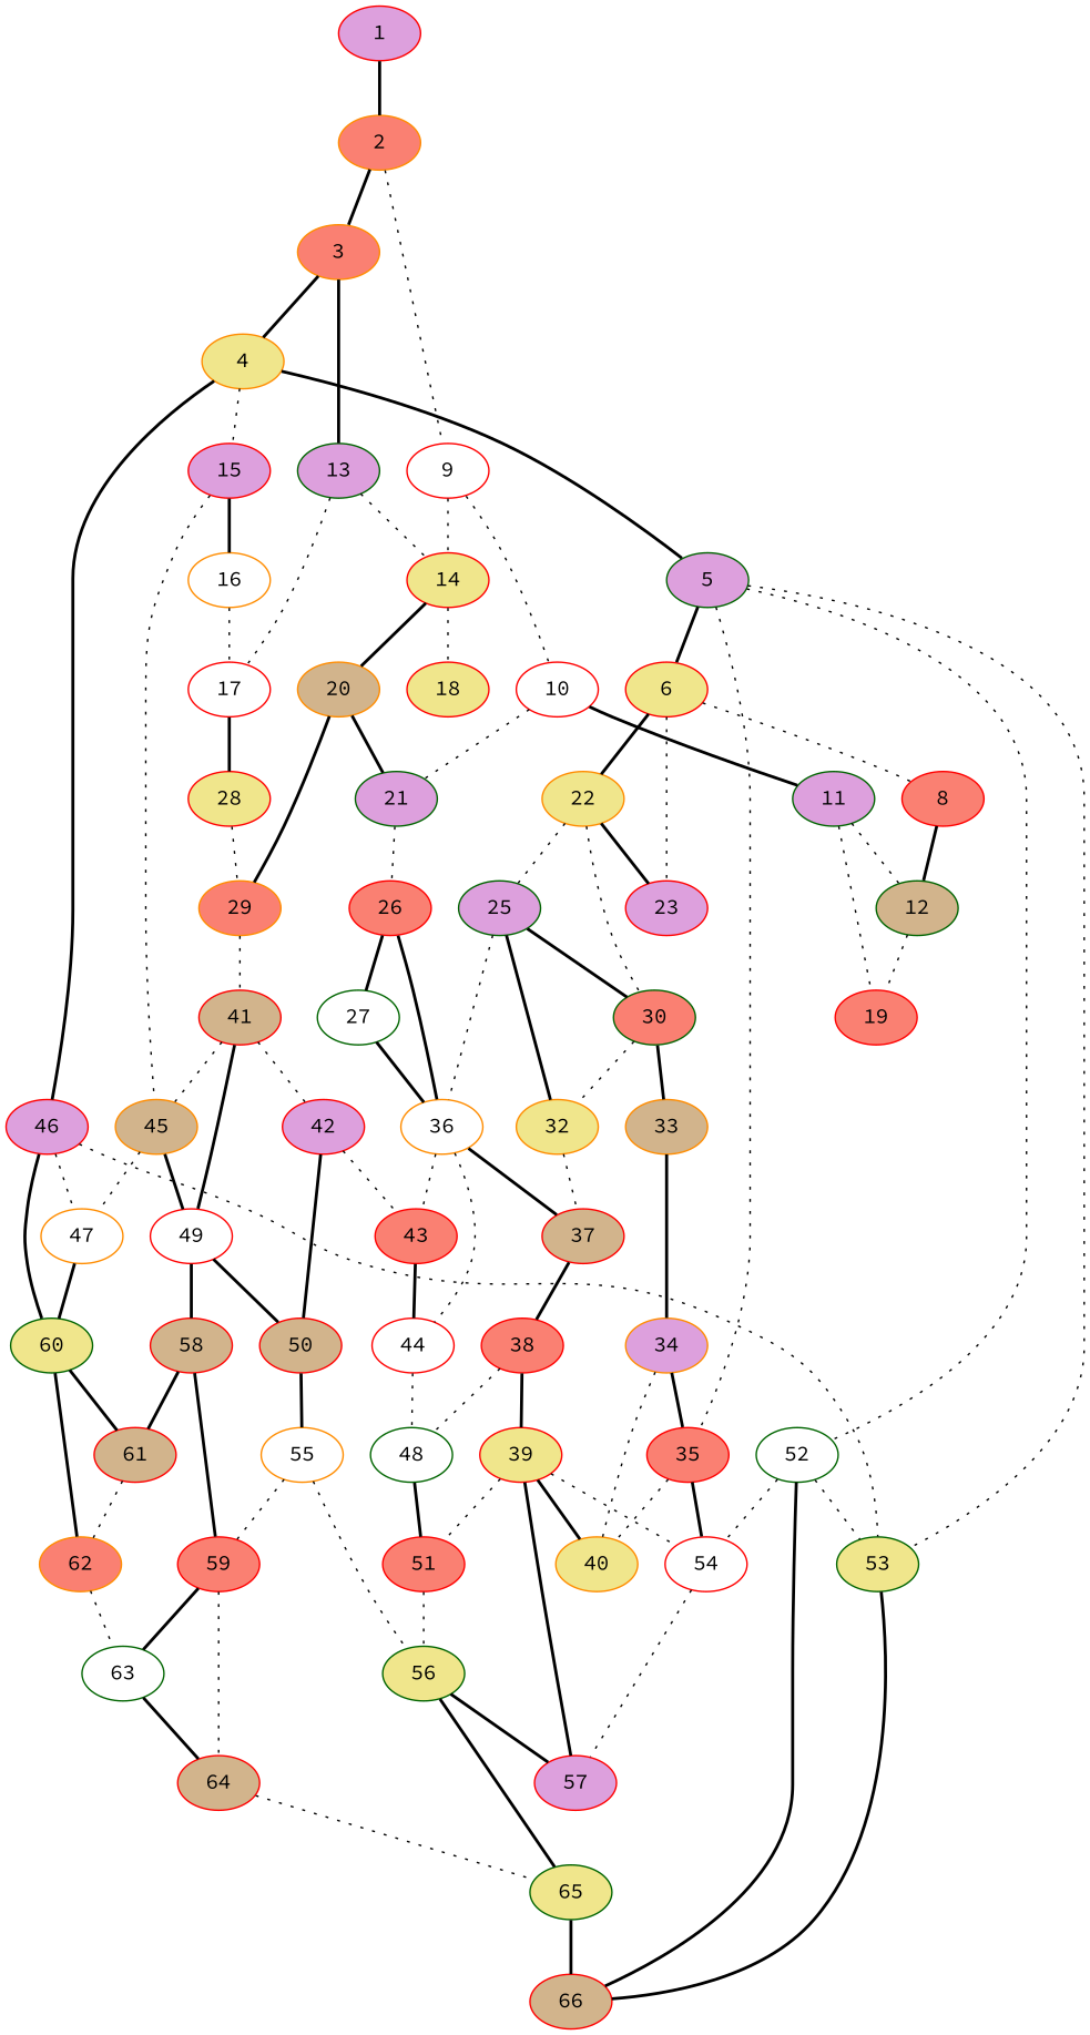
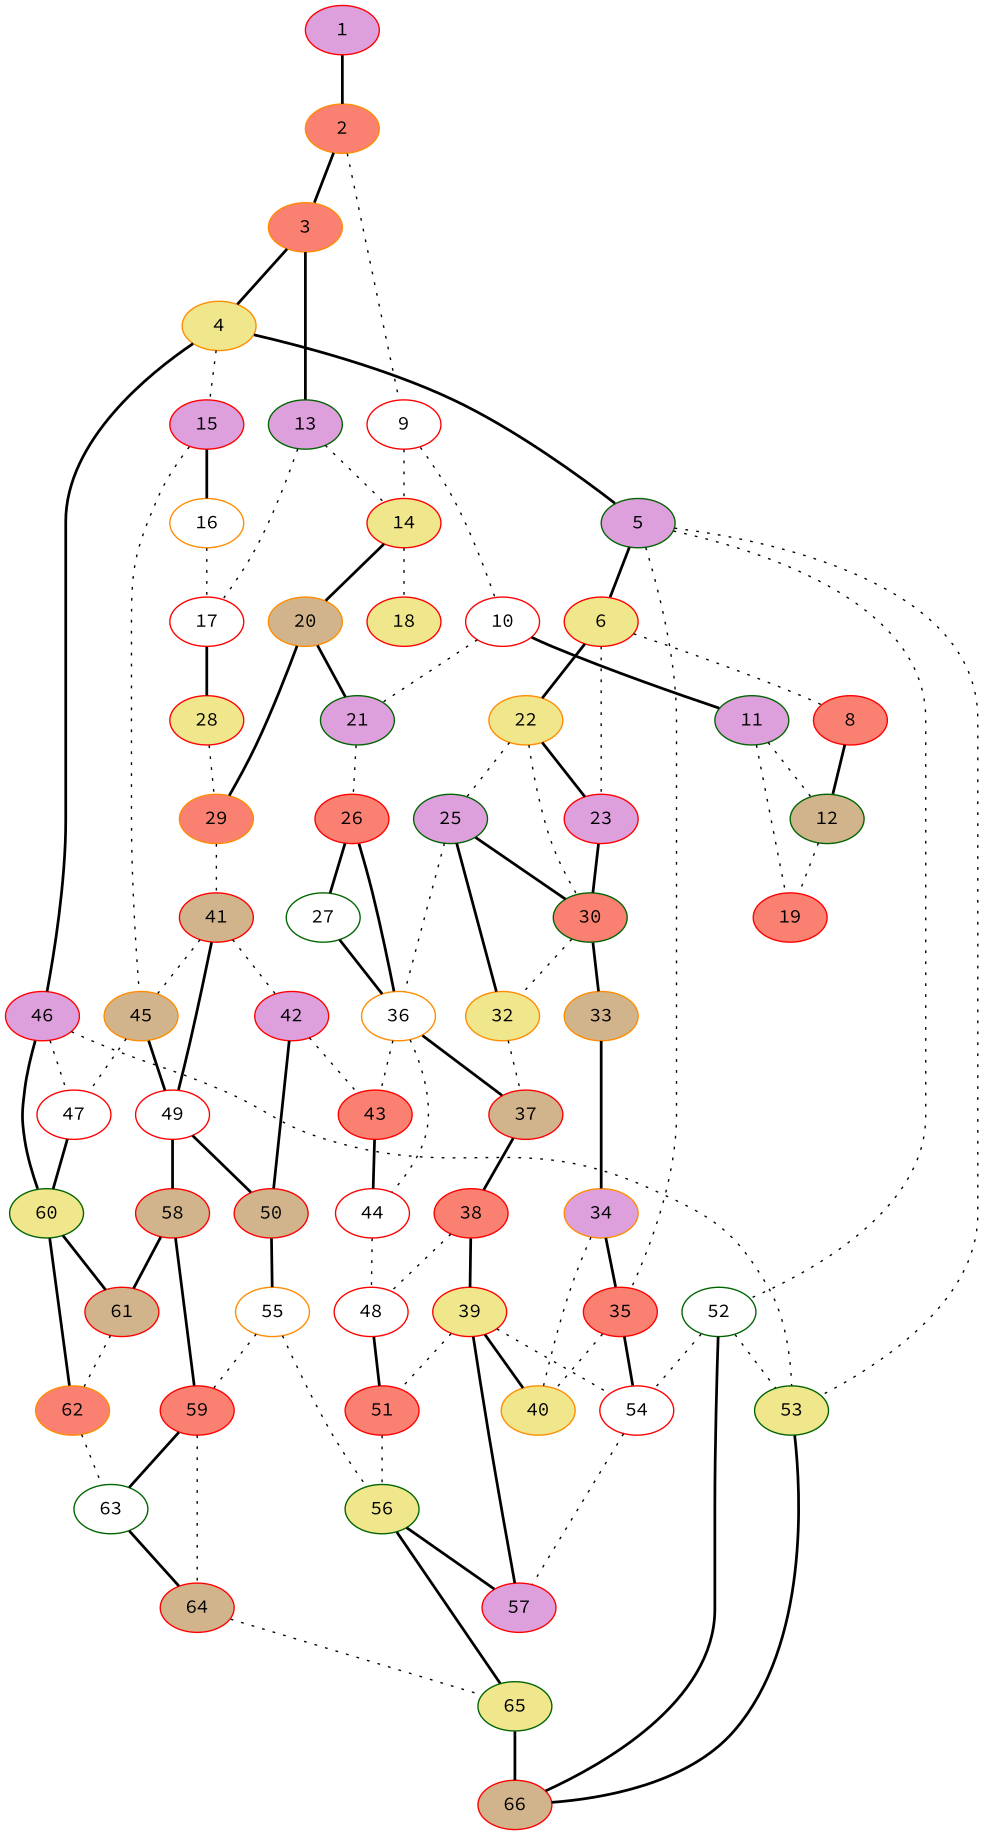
  graph {
    fontname="Source Code Pro"
    node [color=red fillcolor=white fontname="Source Code Pro" style=filled]
    edge [fontname="Source Code Pro" style=bold weight=1.0]
    1 [fillcolor=plum]
    2 [color=darkorange fillcolor=salmon]
    3 [color=darkorange fillcolor=salmon]
    9
    4 [color=darkorange fillcolor=khaki]
    13 [color=darkgreen fillcolor=plum]
    10
    14 [fillcolor=khaki]
    5 [color=darkgreen fillcolor=plum]
    15 [fillcolor=plum]
    46 [fillcolor=plum]
    17
    6 [fillcolor=khaki]
    35 [fillcolor=salmon]
    52 [color=darkgreen]
    53 [color=darkgreen fillcolor=khaki]
    16 [color=darkorange]
    45 [color=darkorange fillcolor=tan]
-   47 [color=darkorange]
+   47
    60 [color=darkgreen fillcolor=khaki]
    8 [fillcolor=salmon]
    22 [color=darkorange fillcolor=khaki]
    23 [fillcolor=plum]
    40 [color=darkorange fillcolor=khaki]
    54
    66 [fillcolor=tan]
    12 [color=darkgreen fillcolor=tan]
    25 [color=darkgreen fillcolor=plum]
    30 [color=darkgreen fillcolor=salmon]
    19 [fillcolor=salmon]
    11 [color=darkgreen fillcolor=plum]
    21 [color=darkgreen fillcolor=plum]
    18 [fillcolor=khaki]
    20 [color=darkorange fillcolor=tan]
    26 [fillcolor=salmon]
    28 [fillcolor=khaki]
    29 [color=darkorange fillcolor=salmon]
    49
    41 [fillcolor=tan]
    27 [color=darkgreen]
    36 [color=darkorange]
    32 [color=darkorange fillcolor=khaki]
    33 [color=darkorange fillcolor=tan]
    37 [fillcolor=tan]
    43 [fillcolor=salmon]
    44
    42 [fillcolor=plum]
    34 [color=darkorange fillcolor=plum]
    38 [fillcolor=salmon]
    57 [fillcolor=plum]
-   48 [color=darkgreen]
+   48
    39 [fillcolor=khaki]
    51 [fillcolor=salmon]
    56 [color=darkgreen fillcolor=khaki]
    50 [fillcolor=tan]
    58 [fillcolor=tan]
    55 [color=darkorange]
    61 [fillcolor=tan]
    62 [color=darkorange fillcolor=salmon]
    59 [fillcolor=salmon]
    65 [color=darkgreen fillcolor=khaki]
    63 [color=darkgreen]
    64 [fillcolor=tan]
    1 -- 2
    2 -- 3
    2 -- 9 [style=dotted]
    3 -- 4
    3 -- 13
    9 -- 10 [style=dotted]
    9 -- 14 [style=dotted]
    4 -- 5
    4 -- 15 [style=dotted]
    4 -- 46
    13 -- 14 [style=dotted]
    13 -- 17 [style=dotted]
    10 -- 11
    10 -- 21 [style=dotted]
    14 -- 18 [style=dotted weight=3.0]
    14 -- 20
    5 -- 6 [weight=2.0]
    5 -- 35 [style=dotted]
    5 -- 52 [style=dotted]
    5 -- 53 [style=dotted]
    15 -- 16 [weight=4.0]
    15 -- 45 [style=dotted]
    46 -- 53 [style=dotted]
    46 -- 47 [style=dotted]
    46 -- 60
    17 -- 28
    6 -- 8 [style=dotted]
    6 -- 22
    6 -- 23 [style=dotted]
    35 -- 40 [style=dotted]
    35 -- 54
    52 -- 53 [style=dotted]
    52 -- 54 [style=dotted weight=2.0]
    52 -- 66
    53 -- 66
    16 -- 17 [style=dotted]
    45 -- 47 [style=dotted]
    45 -- 49
    47 -- 60
    60 -- 61
    60 -- 62 [weight=3.0]
    8 -- 12
    22 -- 23
    22 -- 25 [style=dotted]
    22 -- 30 [style=dotted]
+   23 -- 30
    54 -- 57 [style=dotted weight=2.0]
    12 -- 19 [style=dotted]
    25 -- 30
    25 -- 36 [style=dotted]
    25 -- 32
    30 -- 32 [style=dotted]
    30 -- 33 [weight=2.0]
    11 -- 12 [style=dotted]
    11 -- 19 [style=dotted]
    21 -- 26 [style=dotted]
    20 -- 21
    20 -- 29
    26 -- 27
    26 -- 36
    28 -- 29 [style=dotted]
    29 -- 41 [style=dotted]
    49 -- 50 [weight=2.0]
    49 -- 58 [weight=2.0]
    41 -- 45 [style=dotted]
    41 -- 49
    41 -- 42 [style=dotted]
    27 -- 36
    36 -- 37
    36 -- 43 [style=dotted]
    36 -- 44 [style=dotted]
    32 -- 37 [style=dotted]
    33 -- 34
    37 -- 38
    43 -- 44
    44 -- 48 [style=dotted]
    42 -- 43 [style=dotted]
    42 -- 50
    34 -- 35
    34 -- 40 [style=dotted]
    38 -- 48 [style=dotted]
    38 -- 39
    48 -- 51
    39 -- 40 [weight=2.0]
    39 -- 54 [style=dotted]
    39 -- 57
    39 -- 51 [style=dotted]
    51 -- 56 [style=dotted]
    56 -- 57
    56 -- 65
    50 -- 55
    58 -- 61
    58 -- 59 [weight=2.0]
    55 -- 56 [style=dotted weight=2.0]
    55 -- 59 [style=dotted weight=2.0]
    61 -- 62 [style=dotted]
    62 -- 63 [style=dotted weight=2.0]
    59 -- 63
    59 -- 64 [style=dotted]
    65 -- 66 [weight=4.0]
    63 -- 64
    64 -- 65 [style=dotted]
  }
